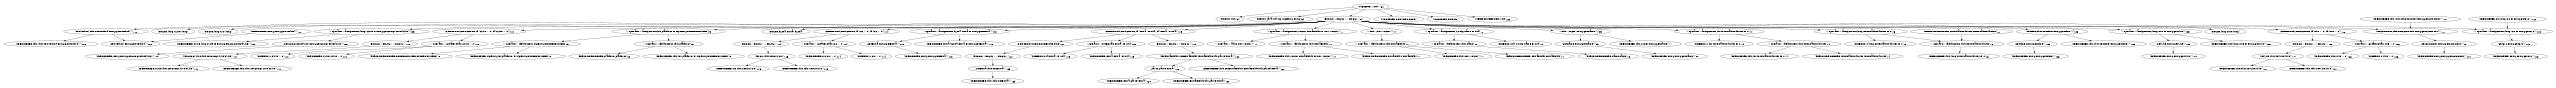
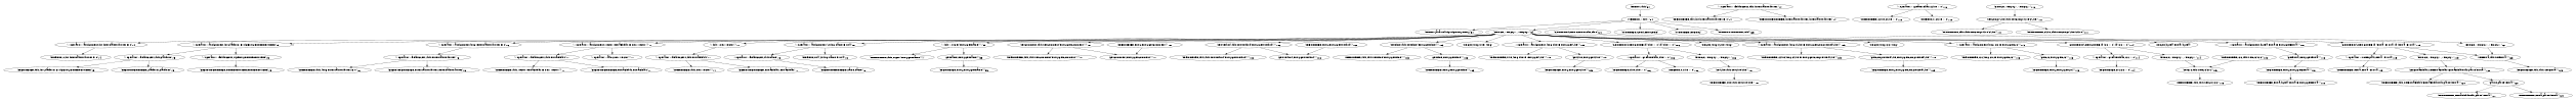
  digraph {
    n1 [label=<(METHOD,&lt;init&gt;)<SUB>94</SUB>>]
    n2 [label=<(PARAM,this)<SUB>94</SUB>>]
    n3 [label=<(PARAM,java.util.zip.ZipEntry entry)<SUB>94</SUB>>]
    n4 [label=<(BLOCK,&lt;empty&gt;,&lt;empty&gt;)<SUB>94</SUB>>]
    n5 [label=<(MODIFIER,CONSTRUCTOR)>]
    n6 [label=<(MODIFIER,PUBLIC)>]
    n7 [label=<(METHOD_RETURN,void)<SUB>125</SUB>>]
    n8 [label=<(&lt;operator&gt;.assignment,int internalAttributes = 0)<SUB>74</SUB>>]
    n9 [label=<(&lt;operator&gt;.assignment,int platform = ZipEntry.PLATFORM_FAT)<SUB>75</SUB>>]
    n10 [label=<(&lt;operator&gt;.assignment,long externalAttributes = 0)<SUB>76</SUB>>]
    n11 [label=<(&lt;operator&gt;.assignment,Vector extraFields = new Vector())<SUB>77</SUB>>]
    n12 [label=<(&lt;init&gt;,new Vector())<SUB>77</SUB>>]
    n13 [label=<(&lt;operator&gt;.assignment,String name = null)<SUB>78</SUB>>]
    n14 [label=<(&lt;init&gt;,super(entry.getName());)<SUB>99</SUB>>]
    n15 [label=<(setComment,this.setComment(entry.getComment()))<SUB>101</SUB>>]
    n16 [label=<(setMethod,this.setMethod(entry.getMethod()))<SUB>102</SUB>>]
    n17 [label=<(setTime,this.setTime(entry.getTime()))<SUB>103</SUB>>]
    n18 [label=<(LOCAL,long size: long)>]
    n19 [label=<(&lt;operator&gt;.assignment,long size = entry.getSize())<SUB>105</SUB>>]
    n20 [label=<(CONTROL_STRUCTURE,if (size &gt; 0),if (size &gt; 0))<SUB>106</SUB>>]
    n21 [label=<(LOCAL,long cSize: long)>]
    n22 [label=<(&lt;operator&gt;.assignment,long cSize = entry.getCompressedSize())<SUB>109</SUB>>]
-   n23 [label=<(CONTROL_STRUCTURE,if (cSize &gt; 0),if (cSize &gt; 0))<SUB>110</SUB>>]
    n24 [label=<(LOCAL,long crc: long)>]
    n25 [label=<(&lt;operator&gt;.assignment,long crc = entry.getCrc())<SUB>113</SUB>>]
    n26 [label=<(CONTROL_STRUCTURE,if (crc &gt; 0),if (crc &gt; 0))<SUB>114</SUB>>]
    n27 [label=<(LOCAL,byte[] extra: byte[])>]
    n28 [label=<(&lt;operator&gt;.assignment,byte[] extra = entry.getExtra())<SUB>118</SUB>>]
    n29 [label=<(CONTROL_STRUCTURE,if (extra != null),if (extra != null))<SUB>119</SUB>>]
    n30 [label=<(&lt;operator&gt;.fieldAccess,this.internalAttributes)<SUB>74</SUB>>]
    n31 [label=<(LITERAL,0,int internalAttributes = 0)<SUB>74</SUB>>]
    n32 [label=<(&lt;operator&gt;.fieldAccess,this.platform)<SUB>75</SUB>>]
    n33 [label=<(&lt;operator&gt;.fieldAccess,ZipEntry.PLATFORM_FAT)<SUB>75</SUB>>]
    n34 [label=<(&lt;operator&gt;.fieldAccess,this.externalAttributes)<SUB>76</SUB>>]
-   n35 [label=<(LITERAL,0,long externalAttributes = 0)<SUB>76</SUB>>]
    n36 [label=<(&lt;operator&gt;.fieldAccess,this.extraFields)<SUB>77</SUB>>]
    n37 [label=<(&lt;operator&gt;.alloc,new Vector())<SUB>77</SUB>>]
    n38 [label=<(&lt;operator&gt;.fieldAccess,this.extraFields)<SUB>77</SUB>>]
    n39 [label=<(&lt;operator&gt;.fieldAccess,this.name)<SUB>78</SUB>>]
    n40 [label=<(LITERAL,null,String name = null)<SUB>78</SUB>>]
    n41 [label=<(IDENTIFIER,this,super(entry.getName());)>]
    n42 [label=<(getName,entry.getName())<SUB>99</SUB>>]
    n43 [label=<(IDENTIFIER,this,this.setComment(entry.getComment()))<SUB>101</SUB>>]
    n44 [label=<(getComment,entry.getComment())<SUB>101</SUB>>]
    n45 [label=<(IDENTIFIER,this,this.setMethod(entry.getMethod()))<SUB>102</SUB>>]
    n46 [label=<(getMethod,entry.getMethod())<SUB>102</SUB>>]
    n47 [label=<(IDENTIFIER,this,this.setTime(entry.getTime()))<SUB>103</SUB>>]
    n48 [label=<(getTime,entry.getTime())<SUB>103</SUB>>]
    n49 [label=<(IDENTIFIER,size,long size = entry.getSize())<SUB>105</SUB>>]
    n50 [label=<(getSize,entry.getSize())<SUB>105</SUB>>]
    n51 [label=<(&lt;operator&gt;.greaterThan,size &gt; 0)<SUB>106</SUB>>]
    n52 [label=<(BLOCK,&lt;empty&gt;,&lt;empty&gt;)<SUB>106</SUB>>]
    n53 [label=<(IDENTIFIER,cSize,long cSize = entry.getCompressedSize())<SUB>109</SUB>>]
    n54 [label=<(getCompressedSize,entry.getCompressedSize())<SUB>109</SUB>>]
    n55 [label=<(&lt;operator&gt;.greaterThan,cSize &gt; 0)<SUB>110</SUB>>]
    n56 [label=<(BLOCK,&lt;empty&gt;,&lt;empty&gt;)<SUB>110</SUB>>]
    n57 [label=<(IDENTIFIER,crc,long crc = entry.getCrc())<SUB>113</SUB>>]
    n58 [label=<(getCrc,entry.getCrc())<SUB>113</SUB>>]
    n59 [label=<(&lt;operator&gt;.greaterThan,crc &gt; 0)<SUB>114</SUB>>]
    n60 [label=<(BLOCK,&lt;empty&gt;,&lt;empty&gt;)<SUB>114</SUB>>]
    n61 [label=<(IDENTIFIER,extra,byte[] extra = entry.getExtra())<SUB>118</SUB>>]
    n62 [label=<(getExtra,entry.getExtra())<SUB>118</SUB>>]
    n63 [label=<(&lt;operator&gt;.notEquals,extra != null)<SUB>119</SUB>>]
    n64 [label=<(BLOCK,&lt;empty&gt;,&lt;empty&gt;)<SUB>119</SUB>>]
    n65 [label=<(CONTROL_STRUCTURE,else,else)<SUB>121</SUB>>]
    n66 [label=<(IDENTIFIER,this,int internalAttributes = 0)<SUB>74</SUB>>]
    n67 [label=<(FIELD_IDENTIFIER,internalAttributes,internalAttributes)<SUB>74</SUB>>]
    n68 [label=<(IDENTIFIER,this,int platform = ZipEntry.PLATFORM_FAT)<SUB>75</SUB>>]
    n69 [label=<(FIELD_IDENTIFIER,platform,platform)<SUB>75</SUB>>]
-   n70 [label=<(IDENTIFIER,ZipEntry,int platform = ZipEntry.PLATFORM_FAT)<SUB>75</SUB>>]
    n71 [label=<(FIELD_IDENTIFIER,PLATFORM_FAT,PLATFORM_FAT)<SUB>75</SUB>>]
    n72 [label=<(IDENTIFIER,this,long externalAttributes = 0)<SUB>76</SUB>>]
    n73 [label=<(FIELD_IDENTIFIER,externalAttributes,externalAttributes)<SUB>76</SUB>>]
    n74 [label=<(IDENTIFIER,this,Vector extraFields = new Vector())<SUB>77</SUB>>]
    n75 [label=<(FIELD_IDENTIFIER,extraFields,extraFields)<SUB>77</SUB>>]
    n76 [label=<(IDENTIFIER,this,new Vector())<SUB>77</SUB>>]
    n77 [label=<(FIELD_IDENTIFIER,extraFields,extraFields)<SUB>77</SUB>>]
    n78 [label=<(FIELD_IDENTIFIER,name,name)<SUB>78</SUB>>]
    n79 [label=<(IDENTIFIER,entry,entry.getName())<SUB>99</SUB>>]
    n80 [label=<(IDENTIFIER,entry,entry.getComment())<SUB>101</SUB>>]
    n81 [label=<(IDENTIFIER,entry,entry.getMethod())<SUB>102</SUB>>]
    n82 [label=<(IDENTIFIER,entry,entry.getTime())<SUB>103</SUB>>]
    n83 [label=<(IDENTIFIER,entry,entry.getSize())<SUB>105</SUB>>]
    n84 [label=<(IDENTIFIER,size,size &gt; 0)<SUB>106</SUB>>]
    n85 [label=<(LITERAL,0,size &gt; 0)<SUB>106</SUB>>]
    n86 [label=<(setSize,this.setSize(size))<SUB>107</SUB>>]
-   n87 [label=<(IDENTIFIER,this,this.setSize(size))<SUB>107</SUB>>]
    n88 [label=<(IDENTIFIER,size,this.setSize(size))<SUB>107</SUB>>]
    n89 [label=<(IDENTIFIER,entry,entry.getCompressedSize())<SUB>109</SUB>>]
    n90 [label=<(IDENTIFIER,cSize,cSize &gt; 0)<SUB>110</SUB>>]
    n91 [label=<(LITERAL,0,cSize &gt; 0)<SUB>110</SUB>>]
    n92 [label=<(setComprSize,this.setComprSize(cSize))<SUB>111</SUB>>]
    n93 [label=<(IDENTIFIER,this,this.setComprSize(cSize))<SUB>111</SUB>>]
    n94 [label=<(IDENTIFIER,cSize,this.setComprSize(cSize))<SUB>111</SUB>>]
    n95 [label=<(IDENTIFIER,entry,entry.getCrc())<SUB>113</SUB>>]
    n96 [label=<(IDENTIFIER,crc,crc &gt; 0)<SUB>114</SUB>>]
-   n97 [label=<(LITERAL,0,crc &gt; 0)<SUB>114</SUB>>]
    n98 [label=<(setCrc,this.setCrc(crc))<SUB>115</SUB>>]
    n99 [label=<(IDENTIFIER,this,this.setCrc(crc))<SUB>115</SUB>>]
    n100 [label=<(IDENTIFIER,crc,this.setCrc(crc))<SUB>115</SUB>>]
    n101 [label=<(IDENTIFIER,entry,entry.getExtra())<SUB>118</SUB>>]
    n102 [label=<(IDENTIFIER,extra,extra != null)<SUB>119</SUB>>]
-   n103 [label=<(LITERAL,null,extra != null)<SUB>119</SUB>>]
    n104 [label=<(setExtraFields,setExtraFields(ExtraFieldUtils.parse(extra)))<SUB>120</SUB>>]
    n105 [label=<(BLOCK,&lt;empty&gt;,&lt;empty&gt;)<SUB>121</SUB>>]
    n106 [label=<(IDENTIFIER,this,setExtraFields(ExtraFieldUtils.parse(extra)))<SUB>120</SUB>>]
    n107 [label=<(parse,parse(extra))<SUB>120</SUB>>]
    n108 [label=<(IDENTIFIER,ExtraFieldUtils,parse(extra))<SUB>120</SUB>>]
    n109 [label=<(IDENTIFIER,extra,parse(extra))<SUB>120</SUB>>]
    n110 [label=<(setExtra,this.setExtra())<SUB>123</SUB>>]
    n111 [label=<(IDENTIFIER,this,this.setExtra())<SUB>123</SUB>>]
-   n1 -> n2
+   n2 -> n1
    n1 -> n3
    n1 -> n4
    n1 -> n5
    n1 -> n6
    n1 -> n7
    n4 -> n8
    n4 -> n9
    n4 -> n10
    n4 -> n11
    n4 -> n12
    n4 -> n13
    n4 -> n14
    n4 -> n15
    n4 -> n16
    n4 -> n17
    n4 -> n18
    n4 -> n19
    n4 -> n20
    n4 -> n21
    n4 -> n22
-   n4 -> n23
    n4 -> n24
    n4 -> n25
    n4 -> n26
    n4 -> n27
    n4 -> n28
    n4 -> n29
-   n8 -> n30
    n8 -> n31
    n9 -> n32
    n9 -> n33
    n10 -> n34
-   n10 -> n35
    n11 -> n36
    n11 -> n37
    n12 -> n38
    n13 -> n39
    n13 -> n40
    n14 -> n41
    n14 -> n42
-   n43 -> n15
+   n15 -> n43
    n15 -> n44
    n16 -> n45
    n16 -> n46
    n17 -> n47
    n17 -> n48
    n19 -> n49
    n19 -> n50
    n20 -> n51
    n20 -> n52
    n22 -> n53
    n22 -> n54
-   n23 -> n55
-   n23 -> n56
-   n57 -> n25
+   n25 -> n57
    n25 -> n58
    n26 -> n59
    n26 -> n60
-   n28 -> n61
+   n101 -> n61
    n28 -> n62
    n29 -> n63
    n29 -> n64
-   n29 -> n65
+   n29 -> n110
    n30 -> n66
    n30 -> n67
    n32 -> n68
    n32 -> n69
-   n33 -> n70
    n33 -> n71
    n34 -> n72
-   n73 -> n34
+   n34 -> n73
    n36 -> n74
    n36 -> n75
    n38 -> n76
    n38 -> n77
    n39 -> n78
    n42 -> n79
-   n44 -> n80
+   n80 -> n44
    n48 -> n82
    n50 -> n83
    n51 -> n84
    n51 -> n85
    n52 -> n86
    n54 -> n89
    n55 -> n90
    n55 -> n91
    n56 -> n92
    n58 -> n95
    n59 -> n96
-   n59 -> n97
    n60 -> n98
    n62 -> n101
    n63 -> n102
-   n63 -> n103
    n64 -> n104
    n65 -> n105
    n81 -> n46
-   n86 -> n87
    n86 -> n88
    n92 -> n93
    n92 -> n94
    n98 -> n99
-   n98 -> n100
+   n100 -> n98
    n104 -> n106
    n104 -> n107
    n105 -> n110
    n107 -> n108
    n107 -> n109
    n110 -> n111
  }
